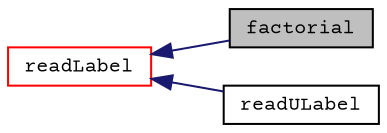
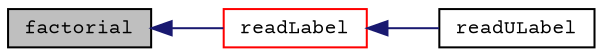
  digraph {
    fontname="Courier Prime"
    rankdir=LR
    node [color=black fontname="Courier Prime" fontsize=10 shape=record]
    edge [color=midnightblue dir=back fontname="Courier Prime" fontsize=10 labelfontname=Helvetica labelfontsize=10 style=solid]
    n1 [fillcolor=grey75 fontcolor=black height=0.2 label=factorial style=filled width=0.4]
    n2 [color=red height=0.2 label=readLabel width=0.4]
    n3 [height=0.2 label=readULabel width=0.4]
-   n2 -> n1
+   n1 -> n2
    n2 -> n3
  }
